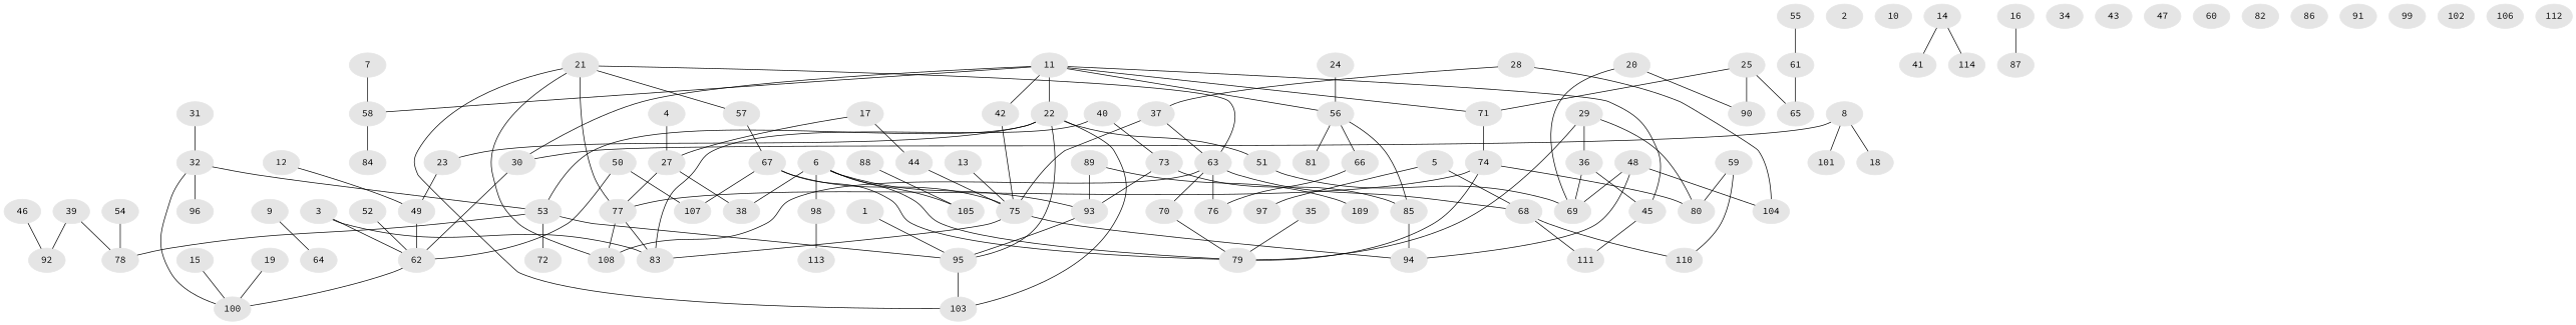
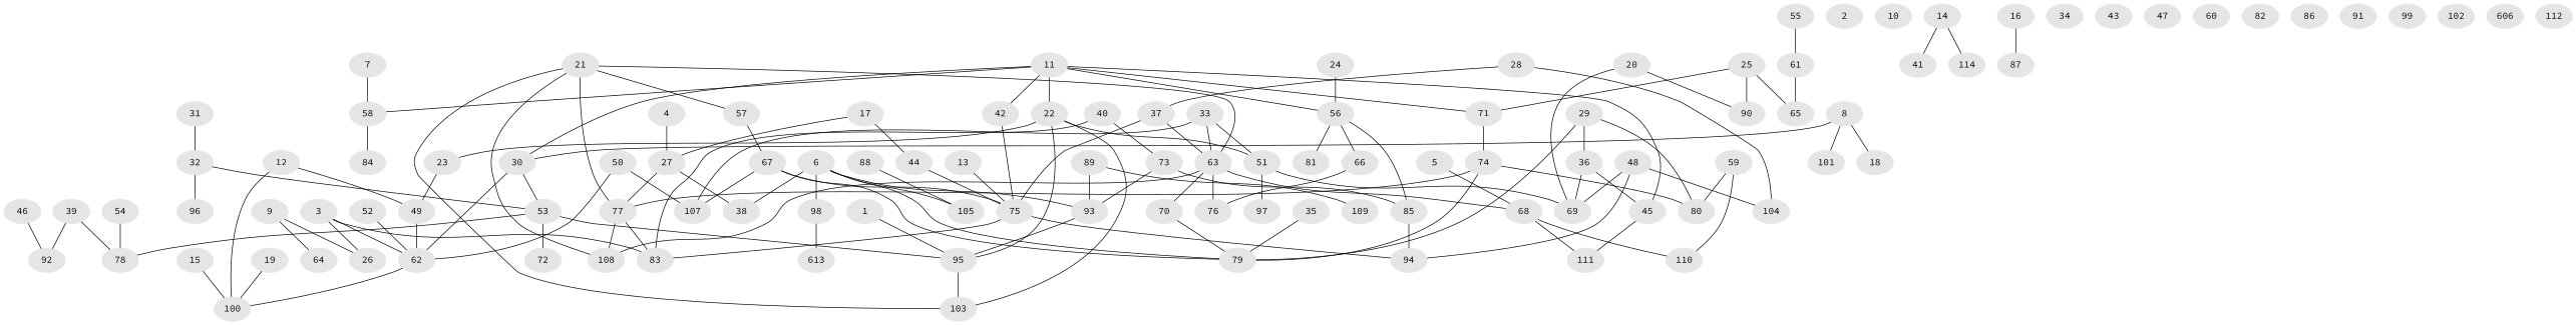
  graph {
    fontname="Source Code Pro"
    node [color=gray90 fontname="Source Code Pro" style=filled]
    edge [fontname="Source Code Pro"]
    1
    95
    103
    2
    3
+   26
    62
    83
    100
    4
    27
    38
    77
    5
    68
    97
    111
    110
    6
    79
    93
    98
    105
-   113
+   113 [label=613]
    7
    58
    84
    8
    18
    30
    101
    53
    9
    64
    10
    11
    22
    42
    45
    56
    71
    23
    51
    75
    66
    81
    85
    74
    12
    49
    13
    94
    14
    41
    114
    15
    16
    87
    17
    44
    19
    20
    69
    90
    21
    57
    63
    108
    67
    70
    76
    24
    25
    65
    28
    37
    104
    29
    36
    80
    78
    72
    31
    32
    96
+   33
    107
    34
    35
    39
    92
    40
    73
    43
    46
    47
    48
    50
    52
    54
    55
    61
    59
    60
    82
    86
    88
    89
    109
    91
    99
    102
-   106
+   106 [label=606]
    112
    1 -- 95
    95 -- 103
+   3 -- 26
    3 -- 62
    3 -- 83
    62 -- 100
    4 -- 27
    27 -- 38
    27 -- 77
    77 -- 83
    77 -- 108
    5 -- 68
-   5 -- 97
+   51 -- 97
    68 -- 111
    68 -- 110
    6 -- 38
    6 -- 79
    6 -- 93
    6 -- 98
    6 -- 105
    93 -- 95
    98 -- 113
    7 -- 58
    58 -- 84
    8 -- 18
    8 -- 30
    8 -- 101
    30 -- 62
-   22 -- 53
+   30 -- 53
    53 -- 95
    53 -- 78
    53 -- 72
+   9 -- 26
    9 -- 64
    11 -- 58
    11 -- 30
    11 -- 22
    11 -- 42
    11 -- 45
    11 -- 56
    11 -- 71
    22 -- 95
    22 -- 103
    22 -- 23
    22 -- 51
    42 -- 75
    45 -- 111
    56 -- 66
    56 -- 81
    56 -- 85
    71 -- 74
    23 -- 49
    51 -- 69
    75 -- 83
    75 -- 94
    66 -- 76
    85 -- 94
    74 -- 77
    74 -- 79
    74 -- 80
-   32 -- 100
+   12 -- 100
    12 -- 49
    49 -- 62
    13 -- 75
    14 -- 41
    14 -- 114
    15 -- 100
    16 -- 87
    17 -- 27
    17 -- 44
    44 -- 75
    19 -- 100
    20 -- 69
    20 -- 90
    21 -- 103
    21 -- 77
    21 -- 57
    21 -- 63
    21 -- 108
    57 -- 67
    63 -- 68
    63 -- 108
    63 -- 70
    63 -- 76
    67 -- 79
    67 -- 75
    67 -- 107
    70 -- 79
    24 -- 56
    25 -- 71
    25 -- 90
    25 -- 65
    28 -- 37
    28 -- 104
    37 -- 75
    37 -- 63
    29 -- 79
    29 -- 36
    29 -- 80
    36 -- 45
    36 -- 69
    31 -- 32
    32 -- 53
    32 -- 96
+   33 -- 51
+   33 -- 63
+   33 -- 107
    35 -- 79
    39 -- 78
    39 -- 92
    40 -- 83
    40 -- 73
    73 -- 93
    73 -- 85
    46 -- 92
    48 -- 94
    48 -- 69
    48 -- 104
    50 -- 62
    50 -- 107
    52 -- 62
    54 -- 78
    55 -- 61
    61 -- 65
    59 -- 110
    59 -- 80
    88 -- 105
    89 -- 93
    89 -- 109
  }
